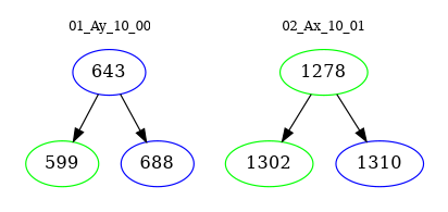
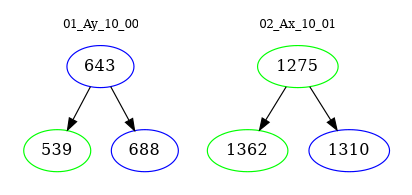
  digraph {
    node [color=blue]
    edge [color=black]
    n1 [label=643]
-   n2 [color=green label=599]
+   n2 [color=green label=539]
    n3 [label=688]
-   n4 [color=green label=1278]
-   n5 [color=green label=1302]
+   n4 [color=green label=1275]
+   n5 [color=green label=1362]
    n6 [label=1310]
    subgraph cluster_1 {
      color=white
      fontsize=10
      label="01_Ay_10_00"
      n1
      n2
      n3
    }
    subgraph cluster_2 {
      color=white
      fontsize=10
      label="02_Ax_10_01"
      n4
      n5
      n6
    }
    n1 -> n2
    n1 -> n3
    n4 -> n5
    n4 -> n6
  }
